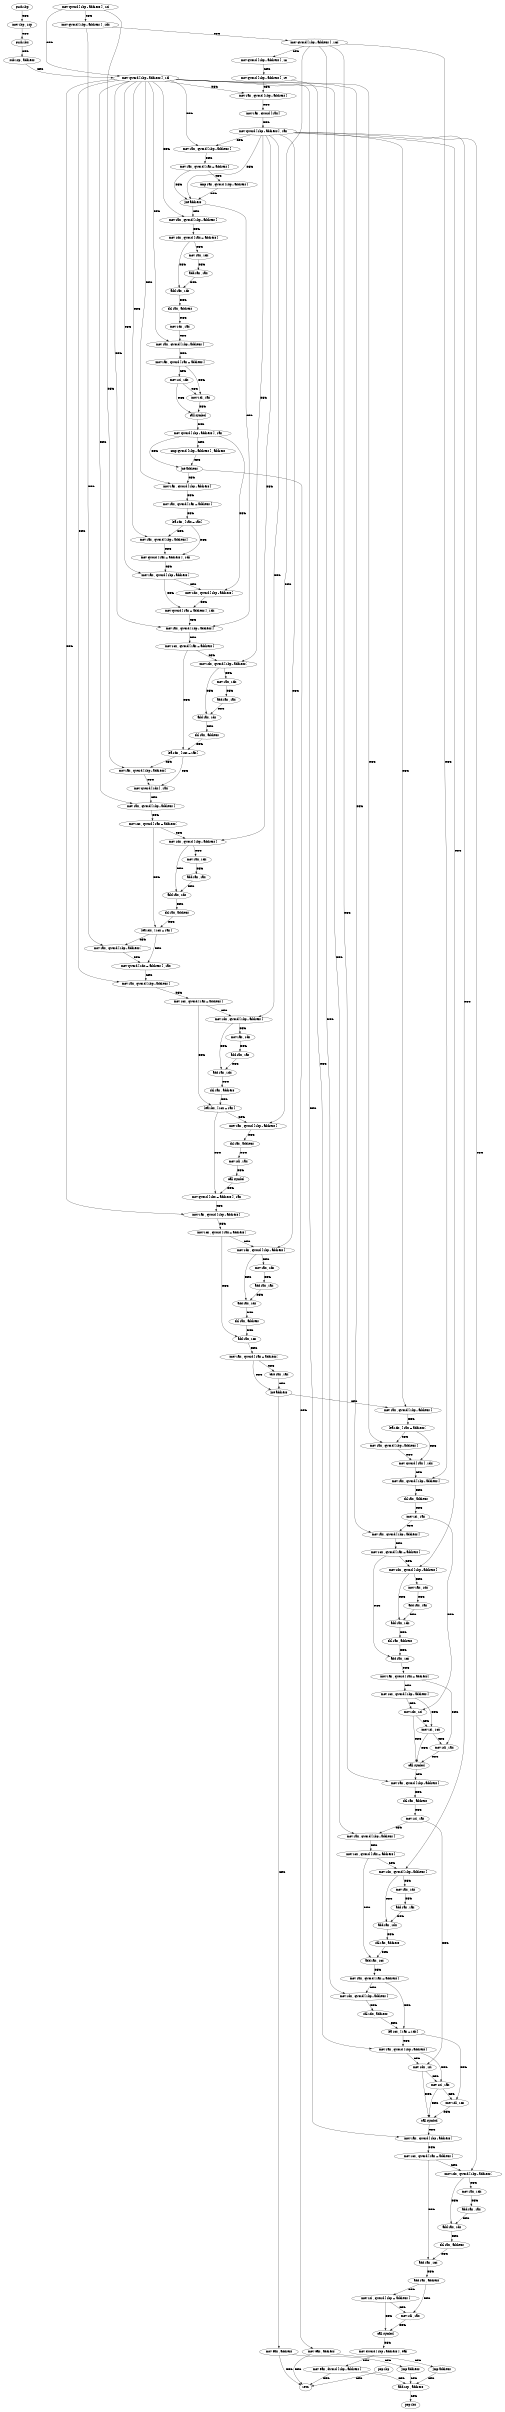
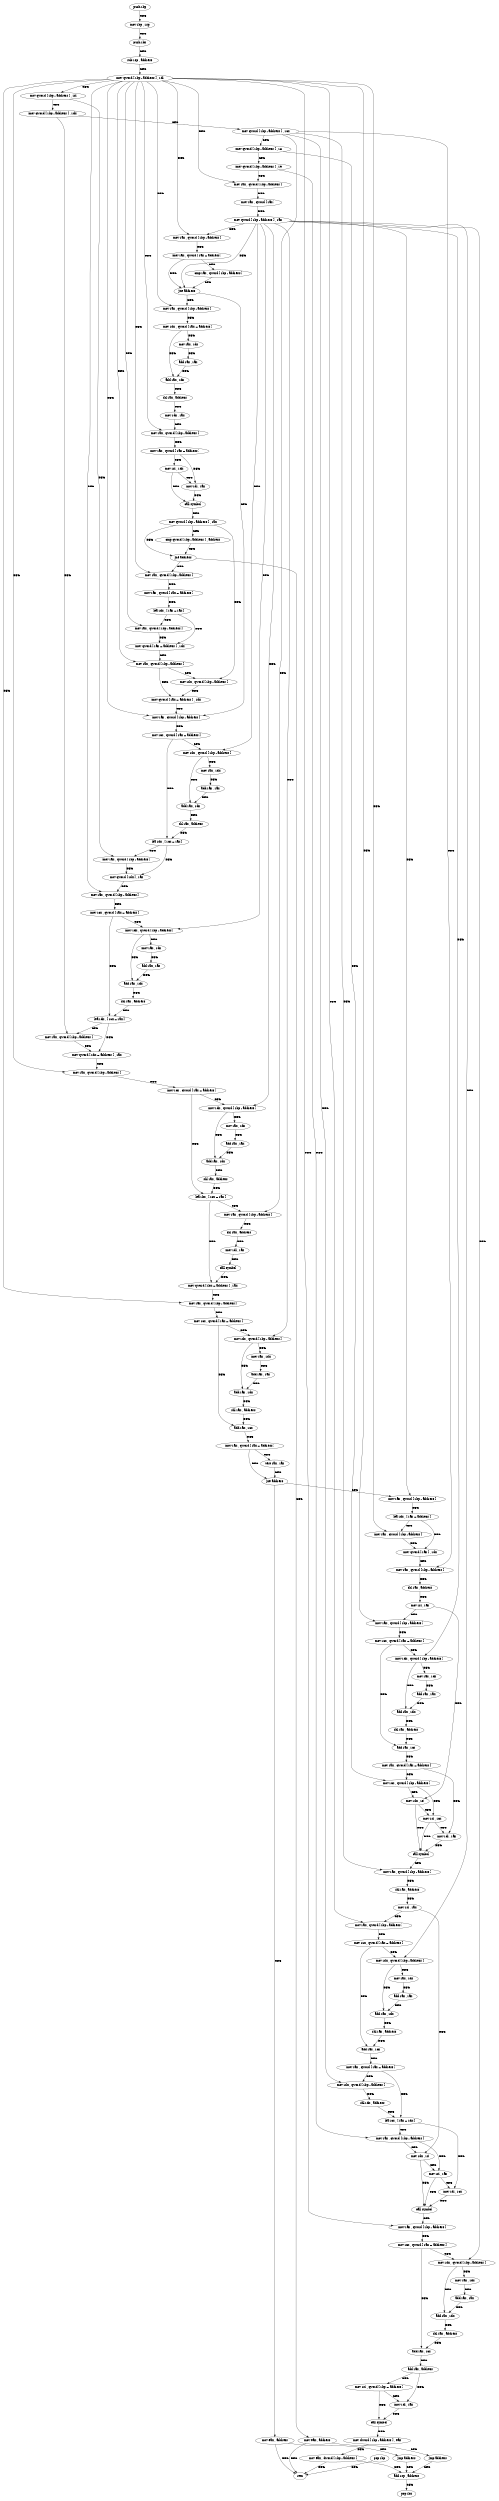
  digraph {
    n1 [label="push rbp"]
    n2 [label="mov rbp , rsp"]
    n3 [label="push rbx"]
    n4 [label="sub rsp , address"]
    n5 [label="mov qword [ rbp - address ] , rdi"]
    n6 [label="mov qword [ rbp - address ] , rsi"]
    n7 [label="mov rax , qword [ rbp - address ]"]
    n8 [label="mov rax , qword [ rbp - address ]"]
    n9 [label="mov rax , qword [ rbp - address ]"]
    n10 [label="mov rax , qword [ rbp - address ]"]
    n11 [label="mov rax , qword [ rbp - address ]"]
    n12 [label="mov rax , qword [ rbp - address ]"]
    n13 [label="mov rax , qword [ rbp - address ]"]
    n14 [label="mov rax , qword [ rbp - address ]"]
    n15 [label="mov rax , qword [ rbp - address ]"]
    n16 [label="mov rax , qword [ rbp - address ]"]
    n17 [label="mov rax , qword [ rbp - address ]"]
    n18 [label="mov rax , qword [ rbp - address ]"]
    n19 [label="mov rax , qword [ rbp - address ]"]
    n20 [label="mov rax , qword [ rbp - address ]"]
    n21 [label="mov rax , qword [ rbp - address ]"]
    n22 [label="mov qword [ rbp - address ] , rdx"]
    n23 [label="mov rax , qword [ rbp - address ]"]
    n24 [label="mov rax , qword [ rax ]"]
    n25 [label="mov rax , qword [ rax + address ]"]
    n26 [label="mov rcx , qword [ rax + address ]"]
    n27 [label="mov rdx , qword [ rax + address ]"]
    n28 [label="mov rcx , qword [ rax + address ]"]
    n29 [label="mov rcx , qword [ rax + address ]"]
    n30 [label="mov rcx , qword [ rax + address ]"]
    n31 [label="mov rax , qword [ rax + address ]"]
    n32 [label="mov rax , qword [ rax + address ]"]
    n33 [label="mov qword [ rax ] , rdx"]
    n34 [label="mov rcx , qword [ rax + address ]"]
    n35 [label="mov rcx , qword [ rax + address ]"]
    n36 [label="mov rcx , qword [ rax + address ]"]
    n37 [label="mov qword [ rax + address ] , rdx"]
    n38 [label="mov rdx , qword [ rbp - address ]"]
    n39 [label="mov qword [ rax + address ] , rdx"]
    n40 [label="mov qword [ rbp - address ] , rcx"]
    n41 [label="mov rax , qword [ rbp - address ]"]
    n42 [label="mov qword [ rdx ] , rax"]
    n43 [label="mov qword [ rbp - address ] , r8"]
    n44 [label="mov rax , qword [ rbp - address ]"]
    n45 [label="mov rax , qword [ rbp - address ]"]
    n46 [label="mov rax , qword [ rbp - address ]"]
    n47 [label="mov rdx , qword [ rbp - address ]"]
    n48 [label="mov qword [ rdx + address ] , rax"]
    n49 [label="mov qword [ rbp - address ] , r9"]
    n50 [label="mov rcx , qword [ rbp - address ]"]
    n51 [label="shl rax , address"]
    n52 [label="shl rax , address"]
    n53 [label="shl rax , address"]
    n54 [label="shl rdx , address"]
    n55 [label="mov rax , qword [ rbp - address ]"]
    n56 [label="mov rdx , rsi"]
    n57 [label="mov rsi , rcx"]
    n58 [label="mov rdx , rsi"]
    n59 [label="mov rsi , rax"]
    n60 [label="mov qword [ rbp - address ] , rax"]
    n61 [label="jne address"]
    n62 [label="mov rdx , qword [ rbp - address ]"]
    n63 [label="mov rdx , qword [ rbp - address ]"]
    n64 [label="mov rdx , qword [ rbp - address ]"]
    n65 [label="mov rdx , qword [ rbp - address ]"]
    n66 [label="mov rax , qword [ rbp - address ]"]
    n67 [label="mov rdx , qword [ rbp - address ]"]
    n68 [label="mov rdx , qword [ rbp - address ]"]
    n69 [label="mov rdx , qword [ rbp - address ]"]
    n70 [label="mov rax , rdx"]
    n71 [label="add rax , rdx"]
    n72 [label="mov rax , rdx"]
    n73 [label="add rax , rdx"]
    n74 [label="mov rax , rdx"]
    n75 [label="add rax , rdx"]
    n76 [label="mov rax , rdx"]
    n77 [label="add rax , rdx"]
    n78 [label="lea rdx , [ rax + address ]"]
    n79 [label="mov rax , rdx"]
    n80 [label="add rax , rdx"]
    n81 [label="mov rax , rdx"]
    n82 [label="add rax , rdx"]
    n83 [label="mov rax , rdx"]
    n84 [label="add rax , rdx"]
    n85 [label="cmp rax , qword [ rbp - address ]"]
    n86 [label="lea rdx , [ rcx + rax ]"]
    n87 [label="mov rax , rdx"]
    n88 [label="add rax , rdx"]
    n89 [label="add rax , rax"]
    n90 [label="shl rax , address"]
    n91 [label="lea rdx , [ rcx + rax ]"]
    n92 [label="add rax , rax"]
    n93 [label="shl rax , address"]
    n94 [label="lea rbx , [ rcx + rax ]"]
    n95 [label="mov qword [ rbx + address ] , rax"]
    n96 [label="add rax , rax"]
    n97 [label="shl rax , address"]
    n98 [label="mov rdi , rax"]
    n99 [label="call symbol"]
    n100 [label="add rax , rcx"]
    n101 [label="mov rax , qword [ rax + address ]"]
    n102 [label="add rax , rax"]
    n103 [label="shl rax , address"]
    n104 [label="test rax , rax"]
    n105 [label="jne address"]
    n106 [label="mov eax , address"]
    n107 [label="jmp address"]
    n108 [label=retn]
    n109 [label="add rsp , address"]
    n110 [label="add rax , rax"]
    n111 [label="shl rax , address"]
    n112 [label="mov rdx , rax"]
    n113 [label="mov rsi , rdx"]
    n114 [label="mov rdi , rax"]
    n115 [label="call symbol"]
    n116 [label="mov qword [ rbp - address ] , rax"]
    n117 [label="cmp qword [ rbp - address ] , address"]
    n118 [label="jne address"]
    n119 [label="mov eax , address"]
    n120 [label="jmp address"]
    n121 [label="lea rdx , [ rax + rax ]"]
    n122 [label="mov rsi , rax"]
    n123 [label="call symbol"]
    n124 [label="add rax , rcx"]
    n125 [label="mov rax , qword [ rax + address ]"]
    n126 [label="add rax , rax"]
    n127 [label="shl rax , address"]
    n128 [label="mov rdi , rax"]
    n129 [label="mov rsi , rax"]
    n130 [label="call symbol"]
    n131 [label="add rax , rcx"]
    n132 [label="mov rax , qword [ rax + address ]"]
    n133 [label="add rax , rax"]
    n134 [label="shl rax , address"]
    n135 [label="lea rcx , [ rax + rdx ]"]
    n136 [label="mov rdi , rcx"]
    n137 [label="add rax , rcx"]
    n138 [label="add rax , address"]
    n139 [label="add rax , rax"]
    n140 [label="shl rax , address"]
    n141 [label="mov rsi , qword [ rbp + address ]"]
    n142 [label="mov rdi , rax"]
    n143 [label="call symbol"]
    n144 [label="mov dword [ rbp - address ] , eax"]
    n145 [label="mov eax , dword [ rbp - address ]"]
    n146 [label="pop rbx"]
    n147 [label="pop rbp"]
    n1 -> n2 [label=CFG]
    n2 -> n3 [label=CFG]
    n3 -> n4 [label=CFG]
    n4 -> n5 [label=CFG]
-   n6 -> n5 [label=CFG]
+   n5 -> n6 [label=CFG]
    n5 -> n7 [label=DFG]
    n5 -> n8 [label=DFG]
    n5 -> n9 [label=DFG]
    n5 -> n10 [label=DFG]
    n5 -> n11 [label=DFG]
    n5 -> n12 [label=DFG]
    n5 -> n13 [label=DFG]
    n5 -> n14 [label=DFG]
    n5 -> n15 [label=DFG]
    n5 -> n16 [label=DFG]
    n5 -> n17 [label=DFG]
    n5 -> n18 [label=DFG]
    n5 -> n19 [label=DFG]
    n5 -> n20 [label=DFG]
    n5 -> n21 [label=DFG]
    n6 -> n22 [label=CFG]
    n6 -> n23 [label=DFG]
    n7 -> n24 [label=DFG]
    n8 -> n25 [label=DFG]
    n9 -> n26 [label=DFG]
    n10 -> n27 [label=DFG]
    n11 -> n28 [label=DFG]
    n12 -> n29 [label=DFG]
    n13 -> n30 [label=DFG]
    n14 -> n31 [label=DFG]
    n15 -> n32 [label=DFG]
    n16 -> n33 [label=DFG]
    n17 -> n34 [label=DFG]
    n18 -> n35 [label=DFG]
    n19 -> n36 [label=DFG]
    n20 -> n37 [label=DFG]
    n21 -> n38 [label=CFG]
    n21 -> n39 [label=DFG]
    n22 -> n40 [label=CFG]
    n22 -> n41 [label=DFG]
    n23 -> n42 [label=DFG]
    n24 -> n60 [label=DFG]
    n25 -> n61 [label=DFG]
    n25 -> n85 [label=CFG]
    n26 -> n62 [label=CFG]
    n26 -> n86 [label=DFG]
    n27 -> n87 [label=DFG]
    n27 -> n88 [label=DFG]
    n28 -> n63 [label=CFG]
    n28 -> n91 [label=DFG]
    n29 -> n64 [label=CFG]
    n29 -> n94 [label=DFG]
    n30 -> n65 [label=CFG]
    n30 -> n100 [label=DFG]
    n31 -> n113 [label=CFG]
    n31 -> n114 [label=DFG]
    n32 -> n121 [label=DFG]
    n33 -> n45 [label=CFG]
    n34 -> n67 [label=CFG]
    n34 -> n124 [label=DFG]
    n35 -> n68 [label=CFG]
    n35 -> n131 [label=DFG]
    n36 -> n69 [label=CFG]
    n36 -> n137 [label=DFG]
    n37 -> n21 [label=CFG]
    n38 -> n39 [label=DFG]
    n39 -> n9 [label=CFG]
    n40 -> n43 [label=CFG]
    n40 -> n44 [label=DFG]
    n40 -> n45 [label=DFG]
    n40 -> n46 [label=DFG]
    n40 -> n47 [label=DFG]
    n41 -> n48 [label=DFG]
    n42 -> n11 [label=CFG]
    n43 -> n49 [label=CFG]
+   n43 -> n50 [label=DFG]
    n44 -> n51 [label=DFG]
    n45 -> n52 [label=DFG]
    n46 -> n53 [label=DFG]
    n47 -> n54 [label=DFG]
    n48 -> n12 [label=CFG]
    n49 -> n7 [label=CFG]
    n49 -> n55 [label=DFG]
    n50 -> n56 [label=CFG]
    n50 -> n57 [label=DFG]
    n51 -> n98 [label=DFG]
    n52 -> n122 [label=DFG]
    n53 -> n129 [label=DFG]
    n54 -> n135 [label=DFG]
    n55 -> n58 [label=CFG]
    n55 -> n59 [label=DFG]
    n56 -> n57 [label=CFG]
    n56 -> n123 [label=DFG]
    n57 -> n123 [label=DFG]
    n57 -> n128 [label=CFG]
    n58 -> n59 [label=CFG]
    n58 -> n130 [label=DFG]
    n59 -> n130 [label=DFG]
    n59 -> n136 [label=CFG]
    n60 -> n8 [label=CFG]
    n60 -> n61 [label=DFG]
    n60 -> n62 [label=DFG]
    n60 -> n63 [label=DFG]
    n60 -> n64 [label=DFG]
    n60 -> n65 [label=DFG]
    n60 -> n66 [label=DFG]
    n60 -> n67 [label=DFG]
    n60 -> n68 [label=DFG]
    n60 -> n69 [label=DFG]
    n61 -> n9 [label=CFG]
    n61 -> n10 [label=CFG]
    n62 -> n70 [label=DFG]
    n62 -> n71 [label=DFG]
    n63 -> n72 [label=DFG]
    n63 -> n73 [label=DFG]
    n64 -> n74 [label=DFG]
    n64 -> n75 [label=DFG]
    n65 -> n76 [label=DFG]
    n65 -> n77 [label=DFG]
    n66 -> n78 [label=DFG]
    n67 -> n79 [label=DFG]
    n67 -> n80 [label=DFG]
    n68 -> n81 [label=DFG]
    n68 -> n82 [label=DFG]
    n69 -> n83 [label=DFG]
    n69 -> n84 [label=DFG]
    n70 -> n89 [label=DFG]
    n71 -> n90 [label=DFG]
    n72 -> n92 [label=DFG]
    n73 -> n93 [label=DFG]
    n74 -> n96 [label=DFG]
    n75 -> n97 [label=DFG]
    n76 -> n102 [label=DFG]
    n77 -> n103 [label=DFG]
    n78 -> n16 [label=CFG]
    n78 -> n33 [label=DFG]
    n79 -> n126 [label=DFG]
    n80 -> n127 [label=DFG]
    n81 -> n133 [label=DFG]
    n82 -> n134 [label=DFG]
    n83 -> n139 [label=DFG]
    n84 -> n140 [label=DFG]
    n85 -> n61 [label=CFG]
    n86 -> n23 [label=CFG]
    n86 -> n42 [label=DFG]
    n87 -> n110 [label=DFG]
    n88 -> n111 [label=DFG]
    n89 -> n71 [label=DFG]
    n90 -> n86 [label=DFG]
    n91 -> n41 [label=CFG]
    n91 -> n48 [label=DFG]
    n92 -> n73 [label=DFG]
    n93 -> n91 [label=DFG]
    n94 -> n44 [label=CFG]
    n94 -> n95 [label=DFG]
    n95 -> n13 [label=CFG]
    n96 -> n75 [label=DFG]
    n97 -> n94 [label=DFG]
    n98 -> n99 [label=DFG]
    n99 -> n95 [label=DFG]
    n100 -> n101 [label=DFG]
    n101 -> n104 [label=CFG]
    n101 -> n105 [label=DFG]
    n102 -> n77 [label=DFG]
    n103 -> n100 [label=DFG]
    n104 -> n105 [label=CFG]
    n105 -> n66 [label=CFG]
    n105 -> n106 [label=CFG]
    n106 -> n107 [label=CFG]
    n106 -> n108 [label=DFG]
    n107 -> n109 [label=CFG]
    n109 -> n146 [label=CFG]
    n110 -> n88 [label=DFG]
    n111 -> n112 [label=DFG]
    n112 -> n14 [label=CFG]
    n113 -> n114 [label=CFG]
    n113 -> n115 [label=DFG]
    n114 -> n115 [label=DFG]
    n115 -> n116 [label=DFG]
    n116 -> n38 [label=DFG]
    n116 -> n117 [label=CFG]
    n116 -> n118 [label=DFG]
    n117 -> n118 [label=CFG]
    n118 -> n15 [label=CFG]
    n118 -> n119 [label=CFG]
    n119 -> n108 [label=DFG]
    n119 -> n120 [label=CFG]
    n120 -> n109 [label=CFG]
    n121 -> n20 [label=CFG]
    n121 -> n37 [label=DFG]
    n122 -> n17 [label=CFG]
    n122 -> n56 [label=DFG]
    n123 -> n46 [label=CFG]
    n124 -> n125 [label=DFG]
    n125 -> n50 [label=CFG]
    n125 -> n128 [label=DFG]
    n126 -> n80 [label=DFG]
    n127 -> n124 [label=DFG]
    n128 -> n123 [label=DFG]
    n129 -> n18 [label=CFG]
    n129 -> n58 [label=DFG]
    n130 -> n19 [label=CFG]
    n131 -> n132 [label=DFG]
    n132 -> n47 [label=CFG]
    n132 -> n135 [label=DFG]
    n133 -> n82 [label=DFG]
    n134 -> n131 [label=DFG]
    n135 -> n55 [label=CFG]
    n135 -> n136 [label=DFG]
    n136 -> n130 [label=DFG]
    n137 -> n138 [label=DFG]
    n138 -> n141 [label=CFG]
    n138 -> n142 [label=DFG]
    n139 -> n84 [label=DFG]
    n140 -> n137 [label=DFG]
    n141 -> n142 [label=CFG]
    n141 -> n143 [label=DFG]
    n142 -> n143 [label=DFG]
    n143 -> n144 [label=DFG]
    n144 -> n145 [label=DFG]
    n145 -> n108 [label=DFG]
    n145 -> n109 [label=CFG]
    n147 -> n108 [label=CFG]
  }
